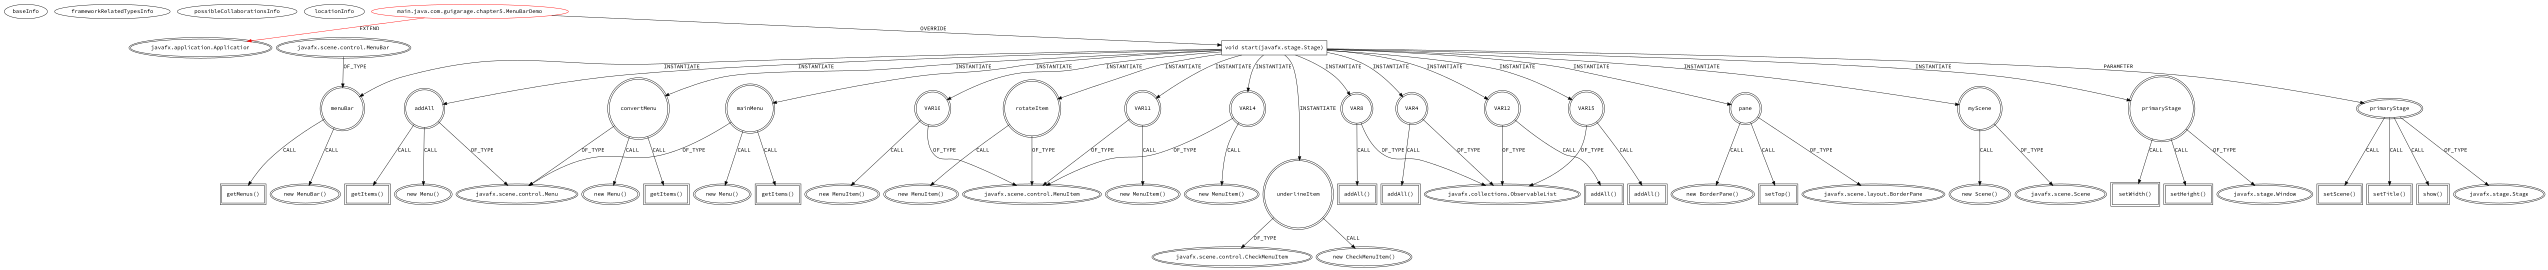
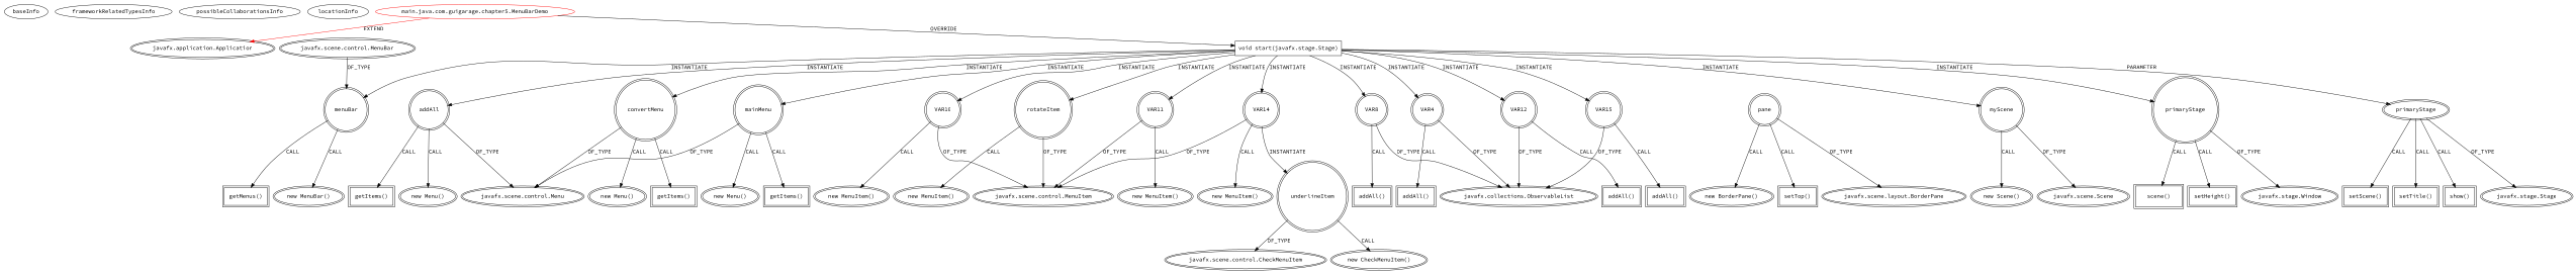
  digraph {
    fontname="Source Code Pro"
    node [fontname="Source Code Pro" isFrameworkType=true vertexType=VARIABLE_EXPRESION peripheries=2]
    edge [fontname="Source Code Pro"]
    baseInfo [category=extension_graph graphId=2858 isAnonymous=false possibleRelation=false isFrameworkType="" vertexType="" peripheries=""]
    frameworkRelatedTypesInfo [0="javafx.application.Application" isFrameworkType="" vertexType="" peripheries=""]
    possibleCollaborationsInfo [isFrameworkType="" vertexType="" peripheries=""]
    locationInfo [contextSignature=MenuBarDemo filePath="/guigarage-mastering-javafx-controls/mastering-javafx-controls-master/src/main/java/com/guigarage/chapter5/MenuBarDemo.java" graphId=2858 projectName="guigarage-mastering-javafx-controls" isFrameworkType="" vertexType="" peripheries=""]
    n5 [color=red isFrameworkType=false label="main.java.com.guigarage.chapter5.MenuBarDemo" vertexType=ROOT_CLIENT_CLASS_DECLARATION peripheries=""]
    n6 [label="javafx.application.Application" vertexType=FRAMEWORK_CLASS_TYPE]
    n7 [isFrameworkType=false label="void start(javafx.stage.Stage)" shape=box vertexType=OVERRIDING_METHOD_DECLARATION peripheries=""]
    n8 [label=primaryStage vertexType=PARAMETER_DECLARATION]
    n9 [label=menuBar shape=circle]
    n10 [label=mainMenu shape=circle]
    n11 [label=rotateItem shape=circle]
    n12 [label=underlineItem shape=circle]
    n13 [label=VAR4 shape=circle]
    n14 [label=addAll shape=circle]
    n15 [label=convertMenu shape=circle]
    n16 [label=VAR8 shape=circle]
    n17 [label=VAR10 shape=circle]
    n18 [label=VAR11 shape=circle]
    n19 [label=VAR12 shape=circle]
    n20 [label=VAR14 shape=circle]
    n21 [label=VAR15 shape=circle]
    n22 [label=pane shape=circle]
    n23 [label=myScene shape=circle]
    n24 [label=primaryStage shape=circle]
    n25 [label="javafx.stage.Stage" vertexType=FRAMEWORK_CLASS_TYPE]
    n26 [label="setScene()" shape=box vertexType=INSIDE_CALL]
    n27 [label="setTitle()" shape=box vertexType=INSIDE_CALL]
    n28 [label="show()" shape=box vertexType=INSIDE_CALL]
    n29 [label="new MenuBar()" vertexType=CONSTRUCTOR_CALL]
    n30 [label="getMenus()" shape=box vertexType=INSIDE_CALL]
    n31 [label="javafx.scene.control.Menu" vertexType=FRAMEWORK_CLASS_TYPE]
    n32 [label="new Menu()" vertexType=CONSTRUCTOR_CALL]
    n33 [label="getItems()" shape=box vertexType=INSIDE_CALL]
    n34 [label="javafx.scene.control.MenuItem" vertexType=FRAMEWORK_CLASS_TYPE]
    n35 [label="new MenuItem()" vertexType=CONSTRUCTOR_CALL]
    n36 [label="javafx.scene.control.CheckMenuItem" vertexType=FRAMEWORK_CLASS_TYPE]
    n37 [label="new CheckMenuItem()" vertexType=CONSTRUCTOR_CALL]
    n38 [label="javafx.collections.ObservableList" vertexType=FRAMEWORK_INTERFACE_TYPE]
    n39 [label="addAll()" shape=box vertexType=INSIDE_CALL]
    n40 [label="new Menu()" vertexType=CONSTRUCTOR_CALL]
    n41 [label="getItems()" shape=box vertexType=INSIDE_CALL]
    n42 [label="new Menu()" vertexType=CONSTRUCTOR_CALL]
    n43 [label="getItems()" shape=box vertexType=INSIDE_CALL]
    n44 [label="addAll()" shape=box vertexType=INSIDE_CALL]
    n45 [label="new MenuItem()" vertexType=CONSTRUCTOR_CALL]
    n46 [label="new MenuItem()" vertexType=CONSTRUCTOR_CALL]
    n47 [label="addAll()" shape=box vertexType=INSIDE_CALL]
    n48 [label="new MenuItem()" vertexType=CONSTRUCTOR_CALL]
    n49 [label="addAll()" shape=box vertexType=INSIDE_CALL]
    n50 [label="javafx.scene.layout.BorderPane" vertexType=FRAMEWORK_CLASS_TYPE]
    n51 [label="new BorderPane()" vertexType=CONSTRUCTOR_CALL]
    n52 [label="setTop()" shape=box vertexType=INSIDE_CALL]
    n53 [label="javafx.scene.Scene" vertexType=FRAMEWORK_CLASS_TYPE]
    n54 [label="new Scene()" vertexType=CONSTRUCTOR_CALL]
    n55 [label="javafx.stage.Window" vertexType=FRAMEWORK_CLASS_TYPE]
-   n56 [label="setWidth()" shape=box vertexType=INSIDE_CALL]
+   n56 [label="scene()" shape=box vertexType=INSIDE_CALL]
    n57 [label="setHeight()" shape=box vertexType=INSIDE_CALL]
    n58 [label="javafx.scene.control.MenuBar" vertexType=FRAMEWORK_CLASS_TYPE]
    n5 -> n6 [color=red label=EXTEND]
    n5 -> n7 [label=OVERRIDE]
    n7 -> n8 [label=PARAMETER]
    n7 -> n9 [label=INSTANTIATE]
    n7 -> n10 [label=INSTANTIATE]
    n7 -> n11 [label=INSTANTIATE]
-   n7 -> n12 [label=INSTANTIATE]
+   n20 -> n12 [label=INSTANTIATE]
    n7 -> n13 [label=INSTANTIATE]
    n7 -> n14 [label=INSTANTIATE]
    n7 -> n15 [label=INSTANTIATE]
    n7 -> n16 [label=INSTANTIATE]
    n7 -> n17 [label=INSTANTIATE]
    n7 -> n18 [label=INSTANTIATE]
    n7 -> n19 [label=INSTANTIATE]
    n7 -> n20 [label=INSTANTIATE]
    n7 -> n21 [label=INSTANTIATE]
-   n7 -> n22 [label=INSTANTIATE]
    n7 -> n23 [label=INSTANTIATE]
    n7 -> n24 [label=INSTANTIATE]
    n8 -> n25 [label=OF_TYPE]
    n8 -> n26 [label=CALL]
    n8 -> n27 [label=CALL]
    n8 -> n28 [label=CALL]
    n9 -> n29 [label=CALL]
    n9 -> n30 [label=CALL]
    n10 -> n31 [label=OF_TYPE]
    n10 -> n32 [label=CALL]
    n10 -> n33 [label=CALL]
    n11 -> n34 [label=OF_TYPE]
    n11 -> n35 [label=CALL]
    n12 -> n36 [label=OF_TYPE]
    n12 -> n37 [label=CALL]
    n13 -> n38 [label=OF_TYPE]
    n13 -> n39 [label=CALL]
    n14 -> n31 [label=OF_TYPE]
    n14 -> n40 [label=CALL]
    n14 -> n41 [label=CALL]
    n15 -> n31 [label=OF_TYPE]
    n15 -> n42 [label=CALL]
    n15 -> n43 [label=CALL]
    n16 -> n38 [label=OF_TYPE]
    n16 -> n44 [label=CALL]
    n17 -> n34 [label=OF_TYPE]
    n17 -> n45 [label=CALL]
    n18 -> n34 [label=OF_TYPE]
    n18 -> n46 [label=CALL]
    n19 -> n38 [label=OF_TYPE]
    n19 -> n47 [label=CALL]
    n20 -> n34 [label=OF_TYPE]
    n20 -> n48 [label=CALL]
    n21 -> n38 [label=OF_TYPE]
    n21 -> n49 [label=CALL]
    n22 -> n50 [label=OF_TYPE]
    n22 -> n51 [label=CALL]
    n22 -> n52 [label=CALL]
    n23 -> n53 [label=OF_TYPE]
    n23 -> n54 [label=CALL]
    n24 -> n55 [label=OF_TYPE]
    n24 -> n56 [label=CALL]
    n24 -> n57 [label=CALL]
    n58 -> n9 [label=OF_TYPE]
  }
